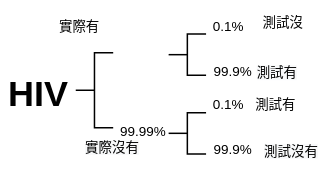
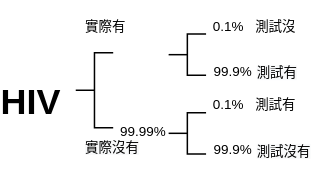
  <mxCell id="0" />
  <mxCell id="1" parent="0" />
- <mxCell id="2" value="&lt;font style=&quot;font-size: 48px&quot;&gt;&lt;b&gt;HIV&lt;/b&gt;&lt;/font&gt;" style="text;html=1;strokeColor=none;fillColor=none;align=center;verticalAlign=middle;whiteSpace=wrap;rounded=0;" vertex="1" parent="1"><mxGeometry x="20" y="110" width="60" height="30" as="geometry" /></mxCell>
+ <mxCell id="2" value="&lt;font style=&quot;font-size: 48px&quot;&gt;&lt;b&gt;HIV&lt;/b&gt;&lt;/font&gt;" style="text;html=1;strokeColor=none;fillColor=none;align=center;verticalAlign=middle;whiteSpace=wrap;rounded=0;" vertex="1" parent="1"><mxGeometry x="10" y="120" width="60" height="30" as="geometry" /></mxCell>
  <mxCell id="3" value="" style="strokeWidth=2;html=1;shape=mxgraph.flowchart.annotation_2;align=left;labelPosition=right;pointerEvents=1;fontSize=48;" vertex="1" parent="1"><mxGeometry x="100" y="70" width="50" height="100" as="geometry" /></mxCell>
- <mxCell id="4" value="&lt;font style=&quot;font-size: 18px&quot;&gt;實際有&lt;/font&gt;" style="text;html=1;strokeColor=none;fillColor=none;align=center;verticalAlign=middle;whiteSpace=wrap;rounded=0;" vertex="1" parent="1"><mxGeometry x="75" y="20" width="60" height="30" as="geometry" /></mxCell>
+ <mxCell id="4" value="&lt;font style=&quot;font-size: 18px&quot;&gt;實際有&lt;/font&gt;" style="text;html=1;strokeColor=none;fillColor=none;align=center;verticalAlign=middle;whiteSpace=wrap;rounded=0;" vertex="1" parent="1"><mxGeometry x="110" y="20" width="60" height="30" as="geometry" /></mxCell>
  <mxCell id="5" value="&lt;font style=&quot;font-size: 18px&quot;&gt;99.99%&lt;/font&gt;" style="text;html=1;strokeColor=none;fillColor=none;align=center;verticalAlign=middle;whiteSpace=wrap;rounded=0;" vertex="1" parent="1"><mxGeometry x="160" y="160" width="60" height="30" as="geometry" /></mxCell>
  <mxCell id="6" value="&lt;span style=&quot;color: rgb(0 , 0 , 0) ; font-family: &amp;#34;helvetica&amp;#34; ; font-size: 18px ; font-style: normal ; font-weight: 400 ; letter-spacing: normal ; text-align: center ; text-indent: 0px ; text-transform: none ; word-spacing: 0px ; background-color: rgb(248 , 249 , 250) ; display: inline ; float: none&quot;&gt;實際沒有&lt;/span&gt;" style="text;whiteSpace=wrap;html=1;fontSize=18;" vertex="1" parent="1"><mxGeometry x="111" y="180" width="80" height="40" as="geometry" /></mxCell>
  <mxCell id="7" value="" style="strokeWidth=2;html=1;shape=mxgraph.flowchart.annotation_2;align=left;labelPosition=right;pointerEvents=1;fontSize=48;" vertex="1" parent="1"><mxGeometry x="224" y="45" width="50" height="55" as="geometry" /></mxCell>
- <mxCell id="8" value="&lt;span style=&quot;font-size: 18px&quot;&gt;測試沒&lt;/span&gt;" style="text;html=1;strokeColor=none;fillColor=none;align=center;verticalAlign=middle;whiteSpace=wrap;rounded=0;" vertex="1" parent="1"><mxGeometry x="344" y="15" width="66" height="30" as="geometry" /></mxCell>
+ <mxCell id="8" value="&lt;span style=&quot;font-size: 18px&quot;&gt;測試沒&lt;/span&gt;" style="text;html=1;strokeColor=none;fillColor=none;align=center;verticalAlign=middle;whiteSpace=wrap;rounded=0;" vertex="1" parent="1"><mxGeometry x="334" y="20" width="66" height="30" as="geometry" /></mxCell>
  <mxCell id="9" value="&lt;span style=&quot;font-size: 18px&quot;&gt;0.1%&lt;/span&gt;" style="text;html=1;strokeColor=none;fillColor=none;align=center;verticalAlign=middle;whiteSpace=wrap;rounded=0;" vertex="1" parent="1"><mxGeometry x="274" y="20" width="60" height="30" as="geometry" /></mxCell>
  <mxCell id="10" value="&lt;font style=&quot;font-size: 18px&quot;&gt;99.9%&lt;/font&gt;" style="text;html=1;strokeColor=none;fillColor=none;align=center;verticalAlign=middle;whiteSpace=wrap;rounded=0;" vertex="1" parent="1"><mxGeometry x="280" y="80" width="60" height="30" as="geometry" /></mxCell>
  <mxCell id="11" value="&lt;span style=&quot;color: rgb(0 , 0 , 0) ; font-family: &amp;#34;helvetica&amp;#34; ; font-size: 18px ; font-style: normal ; font-weight: 400 ; letter-spacing: normal ; text-align: center ; text-indent: 0px ; text-transform: none ; word-spacing: 0px ; background-color: rgb(248 , 249 , 250) ; display: inline ; float: none&quot;&gt;測試有&lt;/span&gt;" style="text;whiteSpace=wrap;html=1;fontSize=18;" vertex="1" parent="1"><mxGeometry x="340" y="80" width="80" height="40" as="geometry" /></mxCell>
  <mxCell id="12" value="" style="strokeWidth=2;html=1;shape=mxgraph.flowchart.annotation_2;align=left;labelPosition=right;pointerEvents=1;fontSize=48;" vertex="1" parent="1"><mxGeometry x="224" y="150" width="50" height="55" as="geometry" /></mxCell>
  <mxCell id="13" value="&lt;span style=&quot;font-size: 18px&quot;&gt;測試有&lt;/span&gt;" style="text;html=1;strokeColor=none;fillColor=none;align=center;verticalAlign=middle;whiteSpace=wrap;rounded=0;" vertex="1" parent="1"><mxGeometry x="334" y="125" width="66" height="30" as="geometry" /></mxCell>
  <mxCell id="14" value="&lt;span style=&quot;font-size: 18px&quot;&gt;0.1%&lt;/span&gt;" style="text;html=1;strokeColor=none;fillColor=none;align=center;verticalAlign=middle;whiteSpace=wrap;rounded=0;" vertex="1" parent="1"><mxGeometry x="274" y="125" width="60" height="30" as="geometry" /></mxCell>
  <mxCell id="15" value="&lt;font style=&quot;font-size: 18px&quot;&gt;99.9%&lt;/font&gt;" style="text;html=1;strokeColor=none;fillColor=none;align=center;verticalAlign=middle;whiteSpace=wrap;rounded=0;" vertex="1" parent="1"><mxGeometry x="280" y="185" width="60" height="30" as="geometry" /></mxCell>
- <mxCell id="16" value="&lt;span style=&quot;color: rgb(0 , 0 , 0) ; font-family: &amp;#34;helvetica&amp;#34; ; font-size: 18px ; font-style: normal ; font-weight: 400 ; letter-spacing: normal ; text-align: center ; text-indent: 0px ; text-transform: none ; word-spacing: 0px ; background-color: rgb(248 , 249 , 250) ; display: inline ; float: none&quot;&gt;測試沒有&lt;/span&gt;" style="text;whiteSpace=wrap;html=1;fontSize=18;" vertex="1" parent="1"><mxGeometry x="350" y="185" width="80" height="40" as="geometry" /></mxCell>
+ <mxCell id="16" value="&lt;span style=&quot;color: rgb(0 , 0 , 0) ; font-family: &amp;#34;helvetica&amp;#34; ; font-size: 18px ; font-style: normal ; font-weight: 400 ; letter-spacing: normal ; text-align: center ; text-indent: 0px ; text-transform: none ; word-spacing: 0px ; background-color: rgb(248 , 249 , 250) ; display: inline ; float: none&quot;&gt;測試沒有&lt;/span&gt;" style="text;whiteSpace=wrap;html=1;fontSize=18;" vertex="1" parent="1"><mxGeometry x="340" y="185" width="80" height="40" as="geometry" /></mxCell>
